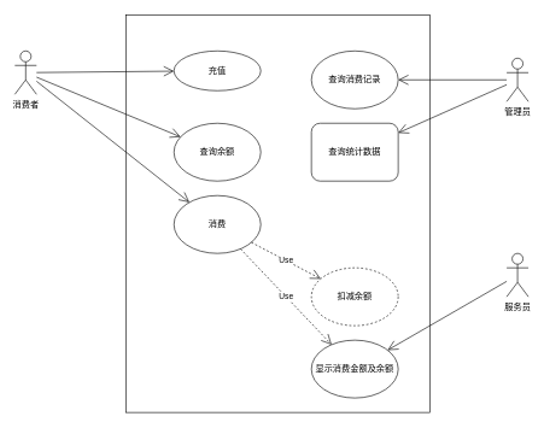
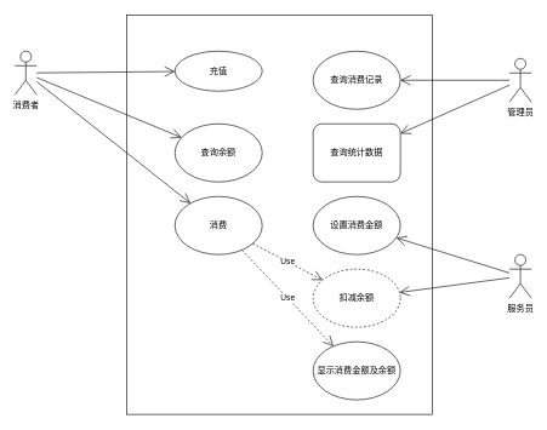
  <mxCell id="0" />
  <mxCell id="1" parent="0" />
  <mxCell id="2" value="" style="rounded=0;whiteSpace=wrap;html=1;" parent="1" vertex="1"><mxGeometry x="174" y="20" width="420" height="550" as="geometry" /></mxCell>
  <mxCell id="3" value="消费者" style="shape=umlActor;verticalLabelPosition=bottom;labelBackgroundColor=#ffffff;verticalAlign=top;html=1;outlineConnect=0;" parent="1" vertex="1"><mxGeometry x="20" y="70" width="30" height="60" as="geometry" /></mxCell>
  <mxCell id="4" value="充值" style="ellipse;whiteSpace=wrap;html=1;" parent="1" vertex="1"><mxGeometry x="240" y="70" width="120" height="55" as="geometry" /></mxCell>
  <mxCell id="5" value="查询余额" style="ellipse;whiteSpace=wrap;html=1;" parent="1" vertex="1"><mxGeometry x="240" y="170" width="120" height="80" as="geometry" /></mxCell>
  <mxCell id="6" value="消费" style="ellipse;whiteSpace=wrap;html=1;" parent="1" vertex="1"><mxGeometry x="240" y="270" width="120" height="80" as="geometry" /></mxCell>
  <mxCell id="7" value="管理员" style="shape=umlActor;verticalLabelPosition=bottom;labelBackgroundColor=#ffffff;verticalAlign=top;html=1;outlineConnect=0;" parent="1" vertex="1"><mxGeometry x="700" y="80" width="30" height="60" as="geometry" /></mxCell>
  <mxCell id="8" value="服务员" style="shape=umlActor;verticalLabelPosition=bottom;labelBackgroundColor=#ffffff;verticalAlign=top;html=1;outlineConnect=0;" parent="1" vertex="1"><mxGeometry x="700" y="350" width="30" height="60" as="geometry" /></mxCell>
+ <mxCell id="9" value="设置消费金额" style="ellipse;whiteSpace=wrap;html=1;" parent="1" vertex="1"><mxGeometry x="430" y="270" width="120" height="80" as="geometry" /></mxCell>
  <mxCell id="10" value="查询消费记录" style="ellipse;whiteSpace=wrap;html=1;" parent="1" vertex="1"><mxGeometry x="430" y="70" width="120" height="80" as="geometry" /></mxCell>
  <mxCell id="11" value="扣减余额" style="ellipse;whiteSpace=wrap;html=1;dashed=1;" parent="1" vertex="1"><mxGeometry x="430" y="370" width="120" height="80" as="geometry" /></mxCell>
  <mxCell id="12" value="查询统计数据" style="whiteSpace=wrap;html=1;rounded=1;" parent="1" vertex="1"><mxGeometry x="430" y="170" width="120" height="80" as="geometry" /></mxCell>
  <mxCell id="13" value="显示消费金额及余额" style="ellipse;whiteSpace=wrap;html=1;" parent="1" vertex="1"><mxGeometry x="430" y="470" width="120" height="80" as="geometry" /></mxCell>
  <mxCell id="14" value="Use" style="endArrow=open;endSize=12;dashed=1;html=1;" parent="1" source="6" target="11" edge="1"><mxGeometry width="160" relative="1" as="geometry"><mxPoint x="370" y="320" as="sourcePoint" /><mxPoint x="440" y="320" as="targetPoint" /></mxGeometry></mxCell>
  <mxCell id="15" value="" style="endArrow=open;endFill=1;endSize=12;html=1;" parent="1" source="3" target="4" edge="1"><mxGeometry width="160" relative="1" as="geometry"><mxPoint x="70" y="109.5" as="sourcePoint" /><mxPoint x="230" y="109.5" as="targetPoint" /></mxGeometry></mxCell>
  <mxCell id="16" value="Use" style="endArrow=open;endSize=12;dashed=1;html=1;" parent="1" source="6" target="13" edge="1"><mxGeometry width="160" relative="1" as="geometry"><mxPoint x="390" y="340" as="sourcePoint" /><mxPoint x="460" y="340" as="targetPoint" /></mxGeometry></mxCell>
  <mxCell id="17" value="" style="endArrow=open;endFill=1;endSize=12;html=1;" parent="1" source="3" target="5" edge="1"><mxGeometry width="160" relative="1" as="geometry"><mxPoint x="60" y="110.566" as="sourcePoint" /><mxPoint x="250.096" y="117.739" as="targetPoint" /></mxGeometry></mxCell>
  <mxCell id="18" value="" style="endArrow=open;endFill=1;endSize=12;html=1;" parent="1" source="3" target="6" edge="1"><mxGeometry width="160" relative="1" as="geometry"><mxPoint x="70" y="120.566" as="sourcePoint" /><mxPoint x="260.096" y="127.739" as="targetPoint" /></mxGeometry></mxCell>
  <mxCell id="19" value="" style="endArrow=open;endFill=1;endSize=12;html=1;fontStyle=1" parent="1" source="7" target="10" edge="1"><mxGeometry width="160" relative="1" as="geometry"><mxPoint x="660" y="242.826" as="sourcePoint" /><mxPoint x="850.096" y="249.999" as="targetPoint" /></mxGeometry></mxCell>
  <mxCell id="20" value="" style="endArrow=open;endFill=1;endSize=12;html=1;" parent="1" source="7" target="12" edge="1"><mxGeometry width="160" relative="1" as="geometry"><mxPoint x="710" y="189.996" as="sourcePoint" /><mxPoint x="900.096" y="197.169" as="targetPoint" /></mxGeometry></mxCell>
- <mxCell id="23" value="" style="endArrow=open;endFill=1;endSize=12;html=1;" parent="1" source="8" target="13" edge="1"><mxGeometry width="160" relative="1" as="geometry"><mxPoint x="120" y="170.566" as="sourcePoint" /><mxPoint x="310.096" y="177.739" as="targetPoint" /></mxGeometry></mxCell>
+ <mxCell id="21" value="" style="endArrow=open;endFill=1;endSize=12;html=1;" parent="1" source="8" target="9" edge="1"><mxGeometry width="160" relative="1" as="geometry"><mxPoint x="630" y="229.996" as="sourcePoint" /><mxPoint x="820.096" y="237.169" as="targetPoint" /></mxGeometry></mxCell>
+ <mxCell id="22" value="" style="endArrow=open;endFill=1;endSize=12;html=1;" parent="1" source="8" target="11" edge="1"><mxGeometry width="160" relative="1" as="geometry"><mxPoint x="110" y="160.566" as="sourcePoint" /><mxPoint x="300.096" y="167.739" as="targetPoint" /></mxGeometry></mxCell>
